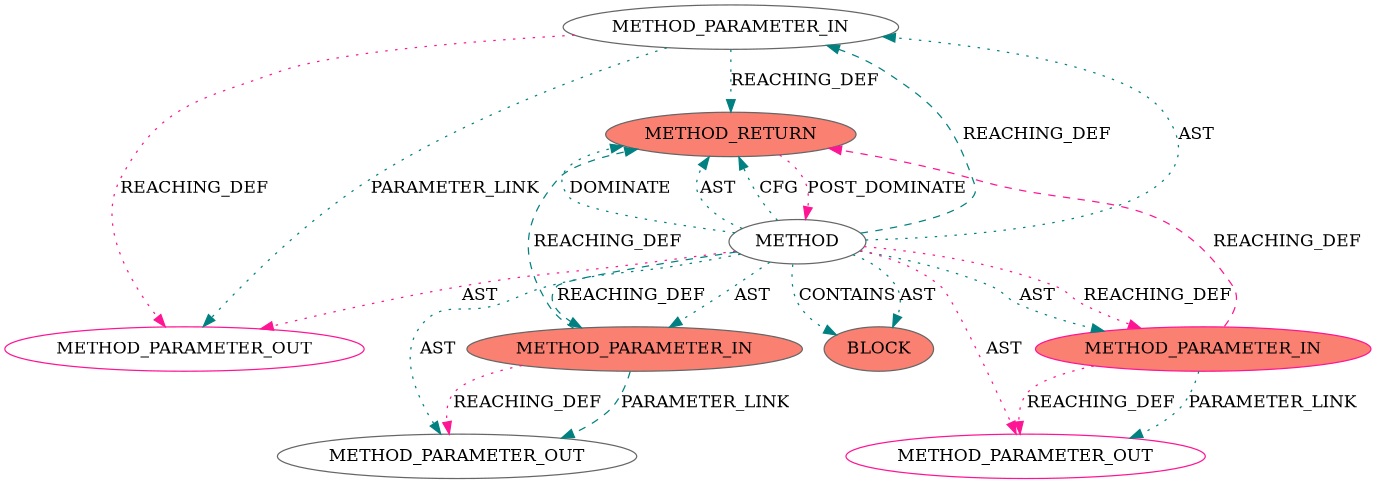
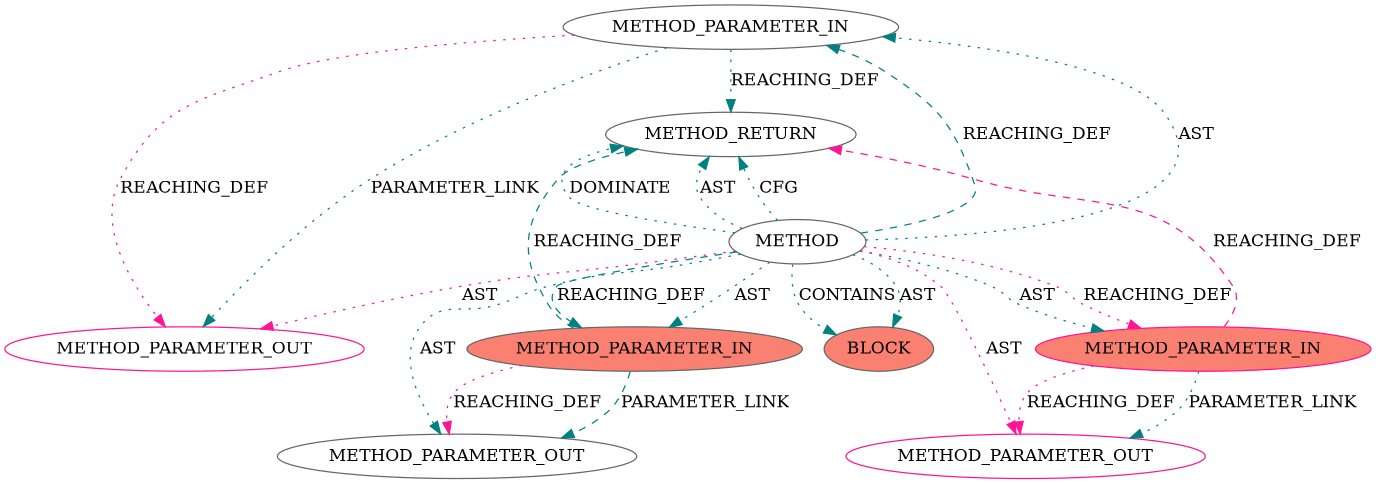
  digraph {
    node [CODE="u32 rcd_len" COLUMN_NUMBER=47 EVALUATION_STRATEGY=BY_VALUE IS_VARIADIC=false LINE_NUMBER=255 ORDER=2 TYPE_FULL_NAME=u32 color=gray40 fillcolor=white style=filled]
    edge [color=teal style=dotted]
    n1 [INDEX=2 NAME=rcd_len label=METHOD_PARAMETER_IN]
-   n2 [CODE=RET COLUMN_NUMBER=1 LINE_NUMBER=254 ORDER=5 TYPE_FULL_NAME=void fillcolor=salmon label=METHOD_RETURN IS_VARIADIC=""]
+   n2 [CODE=RET COLUMN_NUMBER=1 LINE_NUMBER=254 ORDER=5 TYPE_FULL_NAME=void label=METHOD_RETURN IS_VARIADIC=""]
    n3 [INDEX=2 NAME=rcd_len color=deeppink label=METHOD_PARAMETER_OUT]
    n4 [AST_PARENT_FULL_NAME="tls.h:<global>" AST_PARENT_TYPE=TYPE_DECL CODE="static inline void\ntls_device_rx_resync_new_rec(struct sock *sk, u32 rcd_len, u32 seq) {}" COLUMN_NUMBER=1 COLUMN_NUMBER_END=70 FILENAME="tls.h" FULL_NAME=tls_device_rx_resync_new_rec IS_EXTERNAL=false LINE_NUMBER=254 LINE_NUMBER_END=255 NAME=tls_device_rx_resync_new_rec ORDER=69 SIGNATURE="void tls_device_rx_resync_new_rec (sock*,u32,u32)" label=METHOD EVALUATION_STRATEGY="" IS_VARIADIC="" TYPE_FULL_NAME=""]
    n5 [CODE="u32 seq" COLUMN_NUMBER=60 INDEX=3 NAME=seq ORDER=3 color=deeppink fillcolor=salmon label=METHOD_PARAMETER_IN]
    n6 [CODE="u32 seq" COLUMN_NUMBER=60 INDEX=3 NAME=seq ORDER=3 color=deeppink label=METHOD_PARAMETER_OUT]
    n7 [CODE="struct sock *sk" COLUMN_NUMBER=30 INDEX=1 NAME=sk ORDER=1 TYPE_FULL_NAME="sock*" fillcolor=salmon label=METHOD_PARAMETER_IN]
    n8 [CODE="struct sock *sk" COLUMN_NUMBER=30 INDEX=1 NAME=sk ORDER=1 TYPE_FULL_NAME="sock*" label=METHOD_PARAMETER_OUT]
    n9 [ARGUMENT_INDEX=-1 CODE="<empty>" COLUMN_NUMBER=69 ORDER=4 TYPE_FULL_NAME=void fillcolor=salmon label=BLOCK EVALUATION_STRATEGY="" IS_VARIADIC=""]
    n1 -> n2 [VARIABLE=rcd_len label=REACHING_DEF]
    n1 -> n3 [VARIABLE=rcd_len color=deeppink label=REACHING_DEF]
    n1 -> n3 [label=PARAMETER_LINK]
-   n2 -> n4 [color=deeppink label=POST_DOMINATE]
    n4 -> n1 [label=AST]
    n4 -> n1 [label=REACHING_DEF style=dashed]
    n4 -> n2 [label=DOMINATE]
    n4 -> n2 [label=AST]
    n4 -> n2 [label=CFG]
    n4 -> n3 [color=deeppink label=AST]
    n4 -> n5 [label=AST]
    n4 -> n5 [color=deeppink label=REACHING_DEF]
    n4 -> n6 [color=deeppink label=AST]
    n4 -> n7 [label=REACHING_DEF style=dashed]
    n4 -> n7 [label=AST]
    n4 -> n8 [label=AST]
    n4 -> n9 [label=CONTAINS]
    n4 -> n9 [label=AST]
    n5 -> n2 [VARIABLE=seq color=deeppink label=REACHING_DEF style=dashed]
    n5 -> n6 [VARIABLE=seq color=deeppink label=REACHING_DEF]
    n5 -> n6 [label=PARAMETER_LINK]
    n7 -> n2 [VARIABLE=sk label=REACHING_DEF style=dashed]
    n7 -> n8 [label=PARAMETER_LINK style=dashed]
    n7 -> n8 [VARIABLE=sk color=deeppink label=REACHING_DEF]
  }
